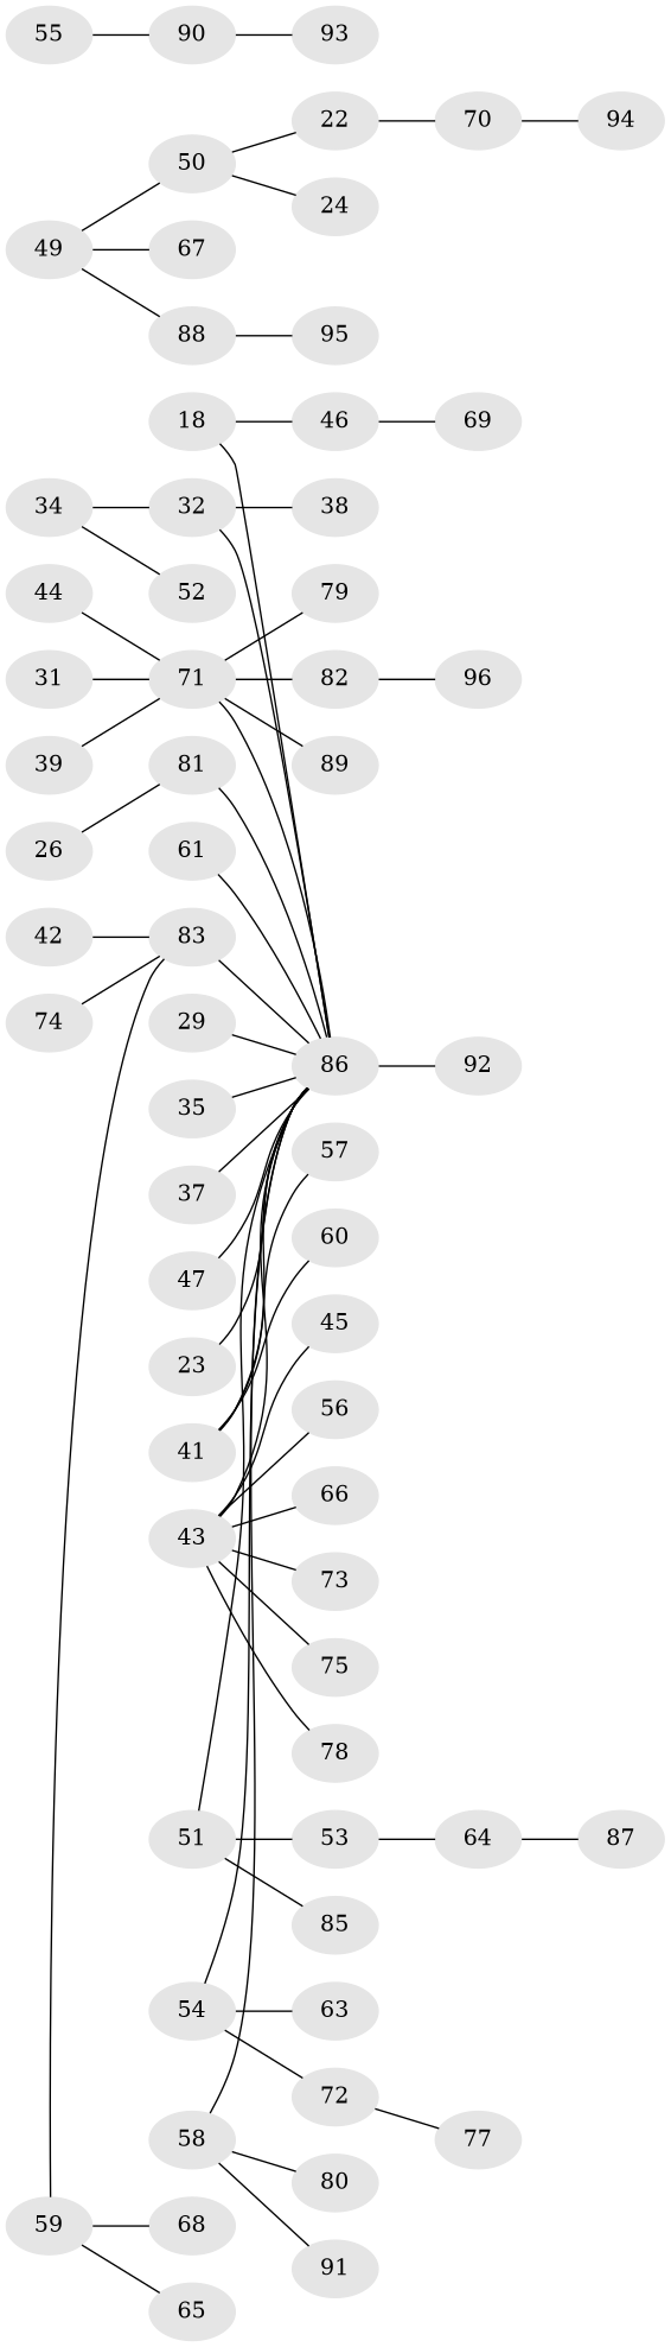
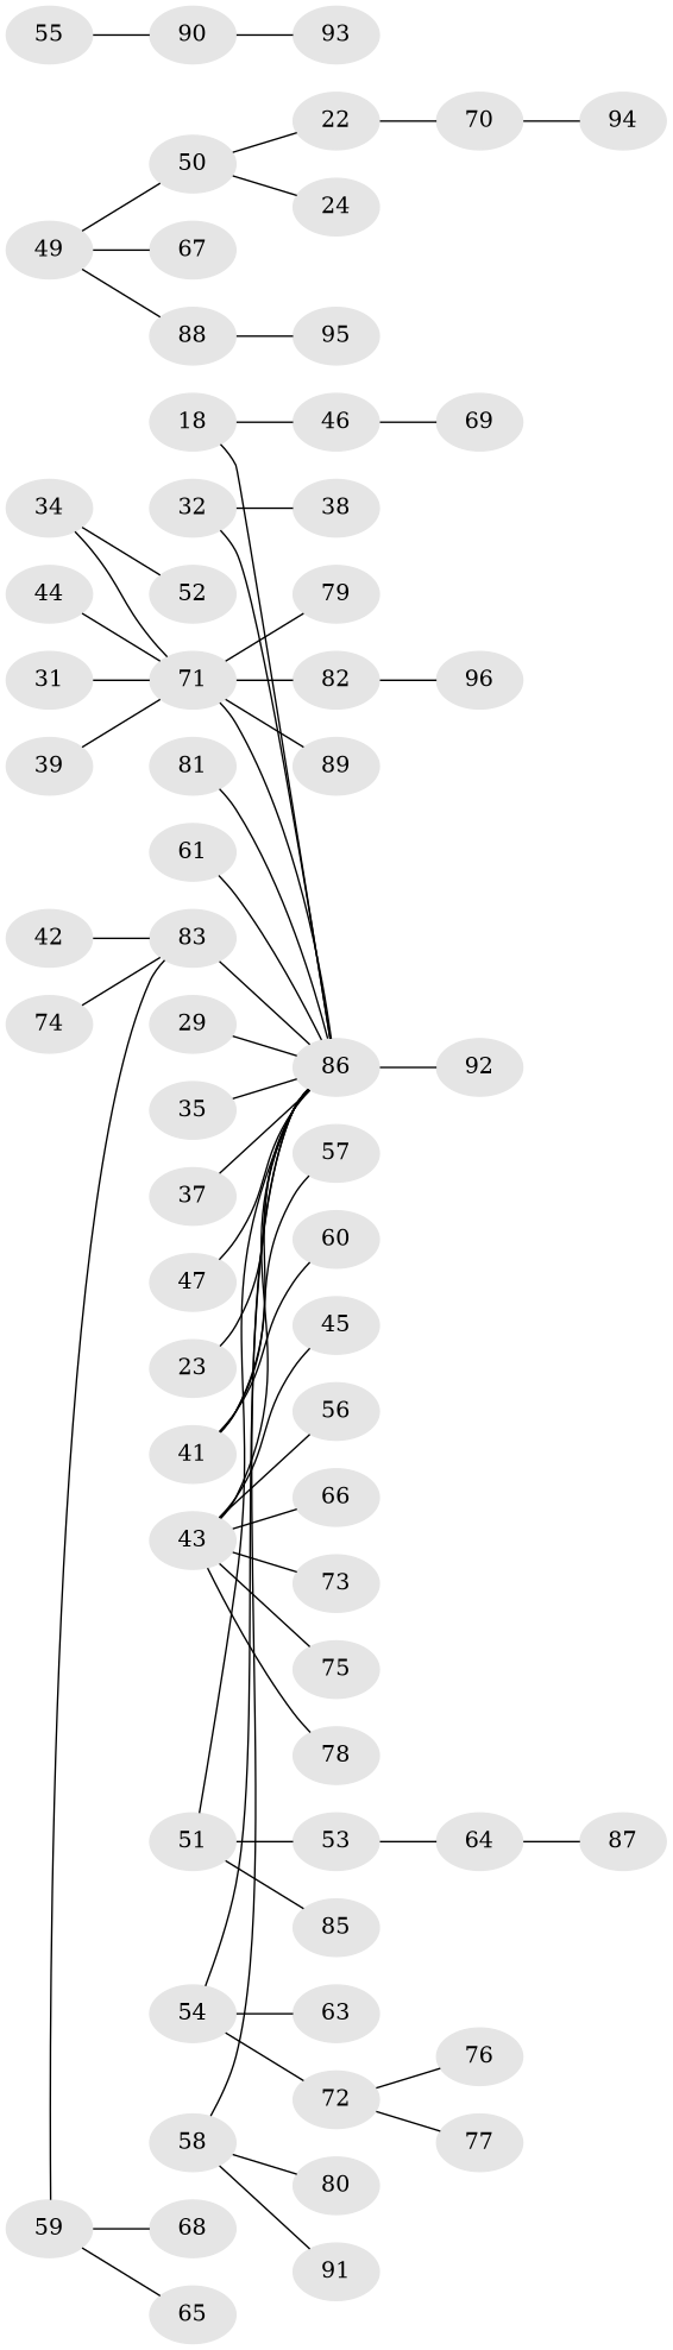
  graph {
    rankdir=LR
    node [color=gray90 style=filled]
    18
    46
    86 [super="+4+9+20+33+14"]
    69
    92
    23
    81 [super="+7"]
-   26
    29
    32 [super="+11"]
    38
    34
    52
    71 [super="+16+27"]
    79
    82
    89
    35
    n19 [label=31]
    37
    39
    41
    57
    60
    83 [super="+25"]
    42
    43 [super="+12+21"]
    45
    56
    66
    73
    75
    78
    44
    47
    49 [super="+40"]
    50 [super="+22+28"]
    67
    88
    n40 [label=22]
    n41 [label=24]
    95
    70
    51 [super="+31"]
    53
    85
    64
    87
    54
    63
    72
+   76
    77
    90 [super="+30"]
    93
    55
    58 [super="+24"]
    80
    91
    59
    65
    68
    61
    94
    96
    74
    18 -- 46
    18 -- 86
    46 -- 69
    86 -- 92
    23 -- 86
    81 -- 86
-   26 -- 81
    29 -- 86
    32 -- 86
    32 -- 38
    34 -- 52
-   34 -- 32
+   34 -- 71
    71 -- 86
    71 -- 79
    71 -- 82
    71 -- 89
    82 -- 96
    35 -- 86
    n19 -- 71
    37 -- 86
    39 -- 71
    41 -- 86
    41 -- 57
    41 -- 60
    83 -- 86
    42 -- 83
    43 -- 86
    43 -- 45
    43 -- 56
    43 -- 66
    43 -- 73
    43 -- 75
    43 -- 78
    44 -- 71
    47 -- 86
    49 -- 50
    49 -- 67
    49 -- 88
    50 -- n40
    50 -- n41
    88 -- 95
    n40 -- 70
    70 -- 94
    51 -- 86
    51 -- 53
    51 -- 85
    53 -- 64
    64 -- 87
    54 -- 86
    54 -- 63
    54 -- 72
+   72 -- 76
    72 -- 77
    90 -- 93
    55 -- 90
    58 -- 86
    58 -- 80
    58 -- 91
    59 -- 83
    59 -- 65
    59 -- 68
    61 -- 86
    74 -- 83
  }
